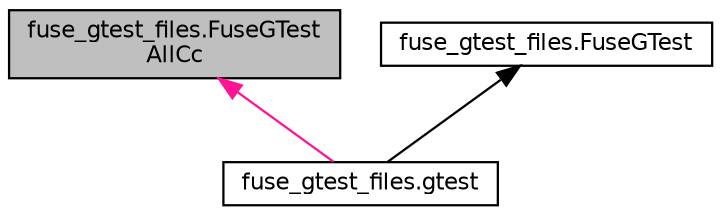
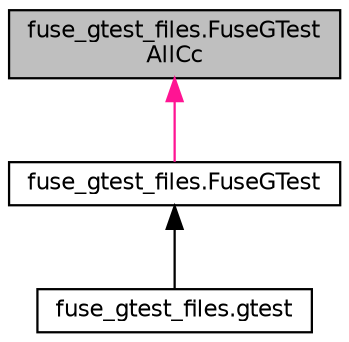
  digraph {
    rankdir=TB
    node [color=black fillcolor=white fontname=Helvetica fontsize=10 shape=record style=filled]
    edge [dir=back fontname=Helvetica fontsize=10 labelfontname=Helvetica labelfontsize=10 style=solid]
    n1 [fillcolor=grey75 fontcolor=black height=0.2 label="fuse_gtest_files.FuseGTest\lAllCc" width=0.4]
    n2 [height=0.2 label="fuse_gtest_files.FuseGTest" width=0.4]
    n3 [height=0.2 label="fuse_gtest_files.gtest" width=0.4]
-   n1 -> n3 [color=deeppink]
+   n1 -> n2 [color=deeppink]
    n2 -> n3 [color=black]
  }
